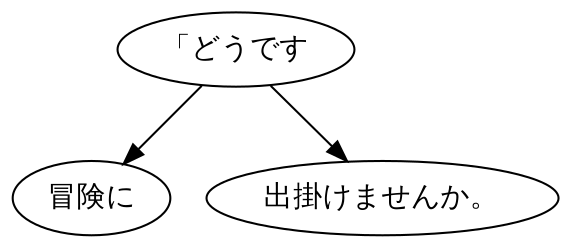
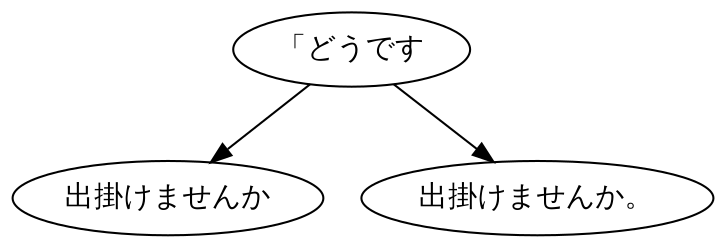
  digraph {
    n1 [label="「どうです"]
-   n2 [label="冒険に"]
+   n2 [label="出掛けませんか"]
    n3 [label="出掛けませんか。"]
    n1 -> n2
    n1 -> n3
  }
